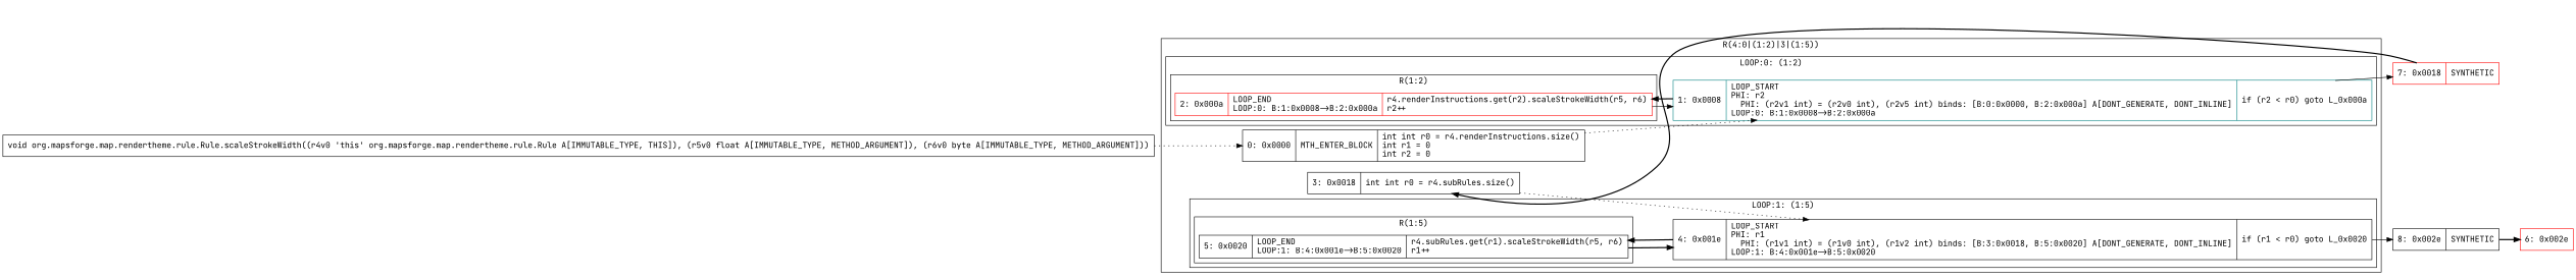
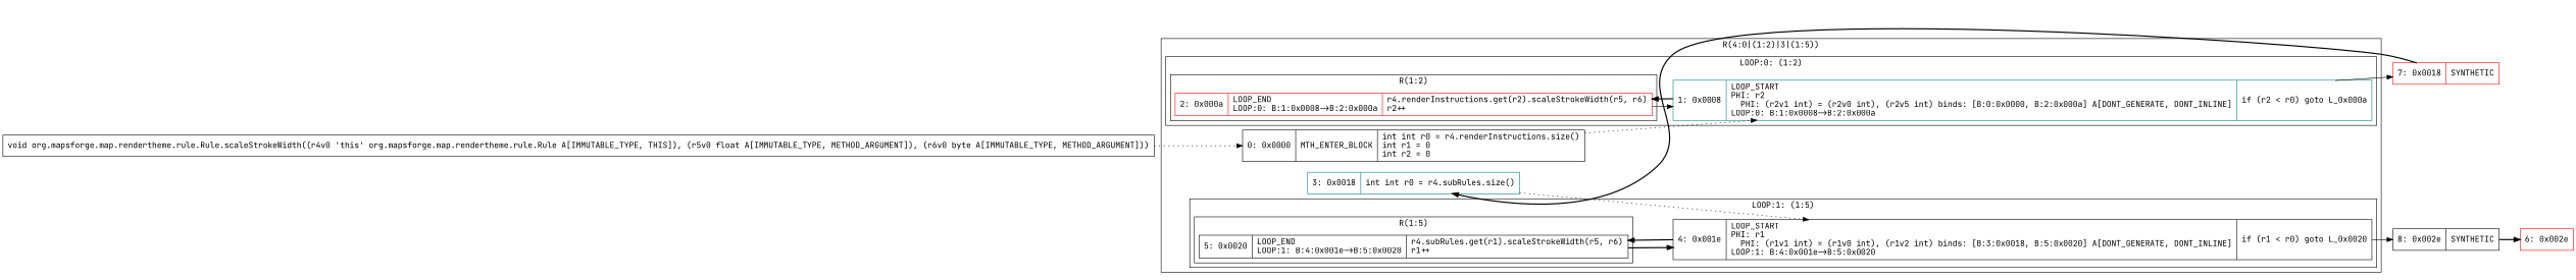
  digraph {
    fontname="JetBrains Mono"
    rankdir=LR
    node [color=black fontname="JetBrains Mono" shape=record]
    edge [fontname="JetBrains Mono" style=bold]
    n1 [color=red label="{2\:\ 0x000a|LOOP_END\lLOOP:0: B:1:0x0008\-\>B:2:0x000a\l|r4.renderInstructions.get(r2).scaleStrokeWidth(r5, r6)\lr2++\l}"]
    n2 [color=teal label="{1\:\ 0x0008|LOOP_START\lPHI: r2 \l  PHI: (r2v1 int) = (r2v0 int), (r2v5 int) binds: [B:0:0x0000, B:2:0x000a] A[DONT_GENERATE, DONT_INLINE]\lLOOP:0: B:1:0x0008\-\>B:2:0x000a\l|if (r2 \< r0) goto L_0x000a\l}"]
    n3 [label="{5\:\ 0x0020|LOOP_END\lLOOP:1: B:4:0x001e\-\>B:5:0x0020\l|r4.subRules.get(r1).scaleStrokeWidth(r5, r6)\lr1++\l}"]
    n4 [label="{4\:\ 0x001e|LOOP_START\lPHI: r1 \l  PHI: (r1v1 int) = (r1v0 int), (r1v2 int) binds: [B:3:0x0018, B:5:0x0020] A[DONT_GENERATE, DONT_INLINE]\lLOOP:1: B:4:0x001e\-\>B:5:0x0020\l|if (r1 \< r0) goto L_0x0020\l}"]
    n5 [label="{0\:\ 0x0000|MTH_ENTER_BLOCK\l|int int r0 = r4.renderInstructions.size()\lint r1 = 0\lint r2 = 0\l}"]
-   n6 [label="{3\:\ 0x0018|int int r0 = r4.subRules.size()\l}"]
+   n6 [color=teal label="{3\:\ 0x0018|int int r0 = r4.subRules.size()\l}"]
    n7 [color=red label="{7\:\ 0x0018|SYNTHETIC\l}"]
    n8 [label="{8\:\ 0x002e|SYNTHETIC\l}"]
    n9 [color=red label="{6\:\ 0x002e}"]
    n10 [label="{void org.mapsforge.map.rendertheme.rule.Rule.scaleStrokeWidth((r4v0 'this' org.mapsforge.map.rendertheme.rule.Rule A[IMMUTABLE_TYPE, THIS]), (r5v0 float A[IMMUTABLE_TYPE, METHOD_ARGUMENT]), (r6v0 byte A[IMMUTABLE_TYPE, METHOD_ARGUMENT])) }"]
    subgraph cluster_1 {
      label="R(4:0|(1:2)|3|(1:5))"
      n5
      n6
      subgraph cluster_2 {
        label="LOOP:0: (1:2)"
        n2
        subgraph cluster_3 {
          label="R(1:2)"
          n1
        }
      }
      subgraph cluster_4 {
        label="LOOP:1: (1:5)"
        n4
        subgraph cluster_5 {
          label="R(1:5)"
          n3
        }
      }
    }
    n1 -> n2 [style=solid]
    n2 -> n1
    n2 -> n7 [style=solid]
    n3 -> n4
    n4 -> n3
    n4 -> n8 [style=solid]
    n5 -> n2 [style=dotted]
    n6 -> n4 [style=dotted]
    n7 -> n6
    n8 -> n9
    n10 -> n5 [style=dotted]
  }
